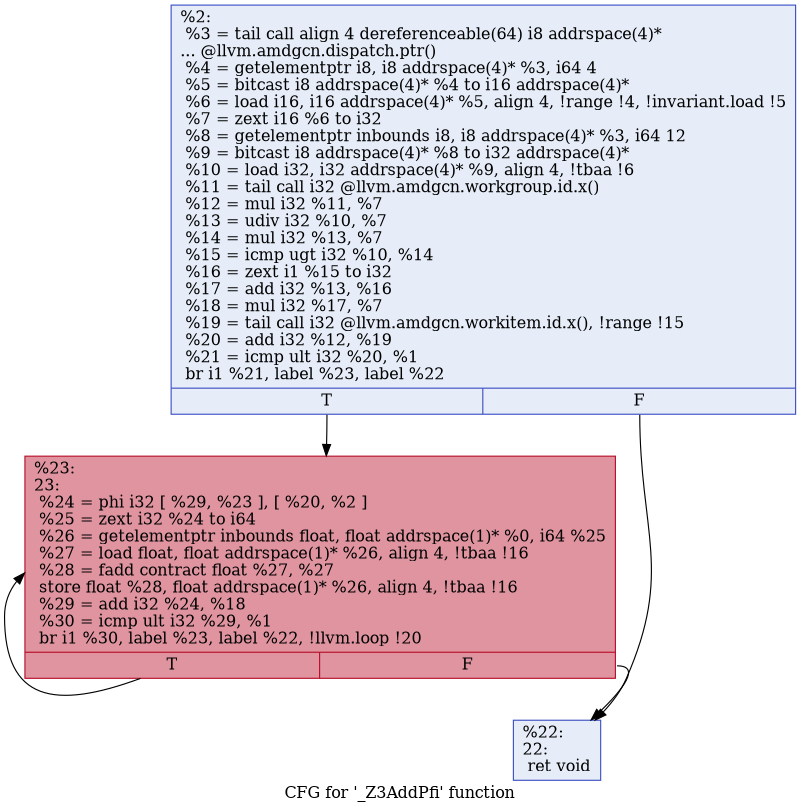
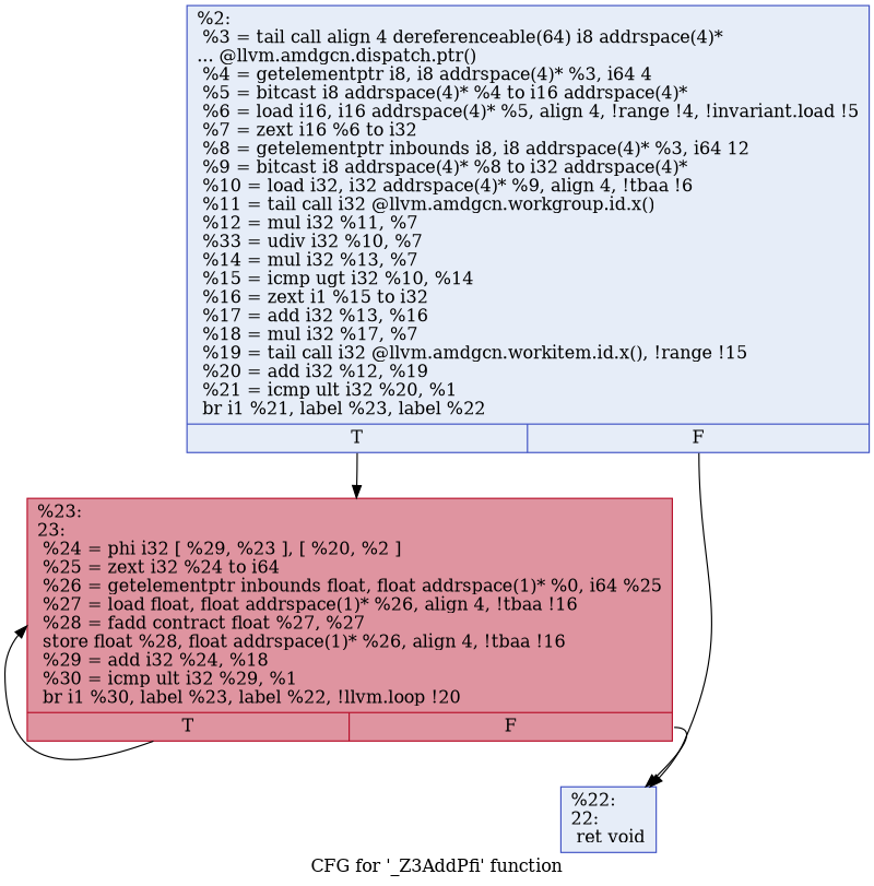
  digraph {
    label="CFG for '_Z3AddPfi' function"
    node [color="#3d50c3ff" fillcolor="#c7d7f070" shape=record style=filled]
    edge [tailport=s0]
-   n1 [label="{%2:\l  %3 = tail call align 4 dereferenceable(64) i8 addrspace(4)*\l... @llvm.amdgcn.dispatch.ptr()\l  %4 = getelementptr i8, i8 addrspace(4)* %3, i64 4\l  %5 = bitcast i8 addrspace(4)* %4 to i16 addrspace(4)*\l  %6 = load i16, i16 addrspace(4)* %5, align 4, !range !4, !invariant.load !5\l  %7 = zext i16 %6 to i32\l  %8 = getelementptr inbounds i8, i8 addrspace(4)* %3, i64 12\l  %9 = bitcast i8 addrspace(4)* %8 to i32 addrspace(4)*\l  %10 = load i32, i32 addrspace(4)* %9, align 4, !tbaa !6\l  %11 = tail call i32 @llvm.amdgcn.workgroup.id.x()\l  %12 = mul i32 %11, %7\l  %13 = udiv i32 %10, %7\l  %14 = mul i32 %13, %7\l  %15 = icmp ugt i32 %10, %14\l  %16 = zext i1 %15 to i32\l  %17 = add i32 %13, %16\l  %18 = mul i32 %17, %7\l  %19 = tail call i32 @llvm.amdgcn.workitem.id.x(), !range !15\l  %20 = add i32 %12, %19\l  %21 = icmp ult i32 %20, %1\l  br i1 %21, label %23, label %22\l|{<s0>T|<s1>F}}"]
+   n1 [label="{%2:\l  %3 = tail call align 4 dereferenceable(64) i8 addrspace(4)*\l... @llvm.amdgcn.dispatch.ptr()\l  %4 = getelementptr i8, i8 addrspace(4)* %3, i64 4\l  %5 = bitcast i8 addrspace(4)* %4 to i16 addrspace(4)*\l  %6 = load i16, i16 addrspace(4)* %5, align 4, !range !4, !invariant.load !5\l  %7 = zext i16 %6 to i32\l  %8 = getelementptr inbounds i8, i8 addrspace(4)* %3, i64 12\l  %9 = bitcast i8 addrspace(4)* %8 to i32 addrspace(4)*\l  %10 = load i32, i32 addrspace(4)* %9, align 4, !tbaa !6\l  %11 = tail call i32 @llvm.amdgcn.workgroup.id.x()\l  %12 = mul i32 %11, %7\l  %33 = udiv i32 %10, %7\l  %14 = mul i32 %13, %7\l  %15 = icmp ugt i32 %10, %14\l  %16 = zext i1 %15 to i32\l  %17 = add i32 %13, %16\l  %18 = mul i32 %17, %7\l  %19 = tail call i32 @llvm.amdgcn.workitem.id.x(), !range !15\l  %20 = add i32 %12, %19\l  %21 = icmp ult i32 %20, %1\l  br i1 %21, label %23, label %22\l|{<s0>T|<s1>F}}"]
    n2 [color="#b70d28ff" fillcolor="#b70d2870" label="{%23:\l23:                                               \l  %24 = phi i32 [ %29, %23 ], [ %20, %2 ]\l  %25 = zext i32 %24 to i64\l  %26 = getelementptr inbounds float, float addrspace(1)* %0, i64 %25\l  %27 = load float, float addrspace(1)* %26, align 4, !tbaa !16\l  %28 = fadd contract float %27, %27\l  store float %28, float addrspace(1)* %26, align 4, !tbaa !16\l  %29 = add i32 %24, %18\l  %30 = icmp ult i32 %29, %1\l  br i1 %30, label %23, label %22, !llvm.loop !20\l|{<s0>T|<s1>F}}"]
    n3 [label="{%22:\l22:                                               \l  ret void\l}"]
    n1 -> n2
    n1 -> n3 [tailport=s1]
    n2 -> n2
    n2 -> n3 [tailport=s1]
  }
